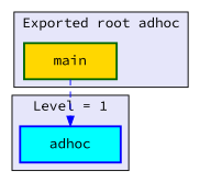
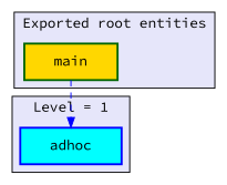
  digraph {
    fontname="Source Code Pro"
    node [margin="0.4,0.1" shape=box style="filled,bold" fontname="Source Code Pro"]
    n1 [fillcolor=cyan label=adhoc color=blue]
    n2 [fillcolor=gold label=main color=darkgreen]
    subgraph cluster_1 {
      fillcolor=lavender
      label="Level = 1"
      style=filled
      n1
    }
    subgraph cluster_2 {
      fillcolor=lavender
-     label="Exported root adhoc"
+     label="Exported root entities"
      style=filled
      n2
    }
    n2 -> n1 [color=blue penwidth=1 style=dashed arrowhead=normal fontname="Source Code Pro"]
  }
